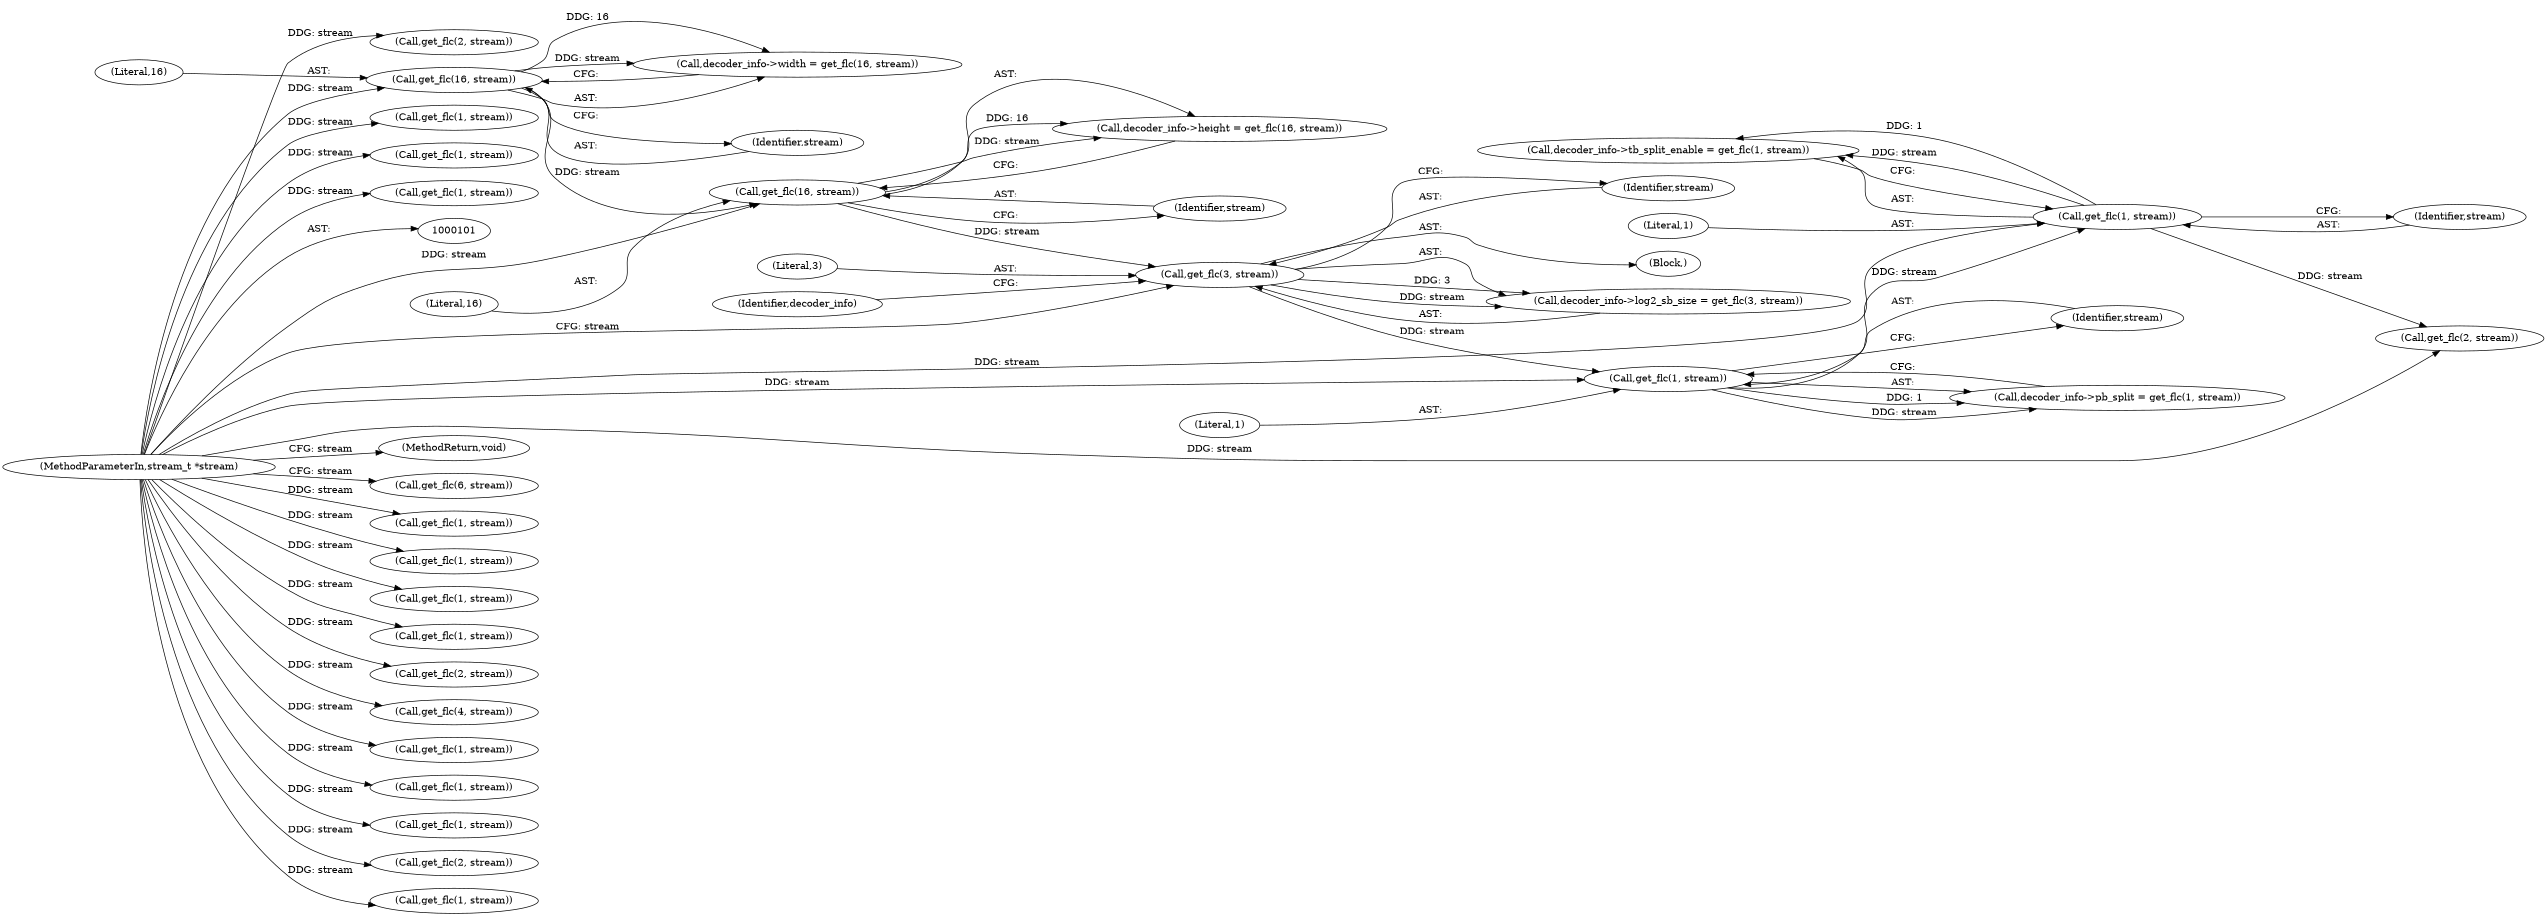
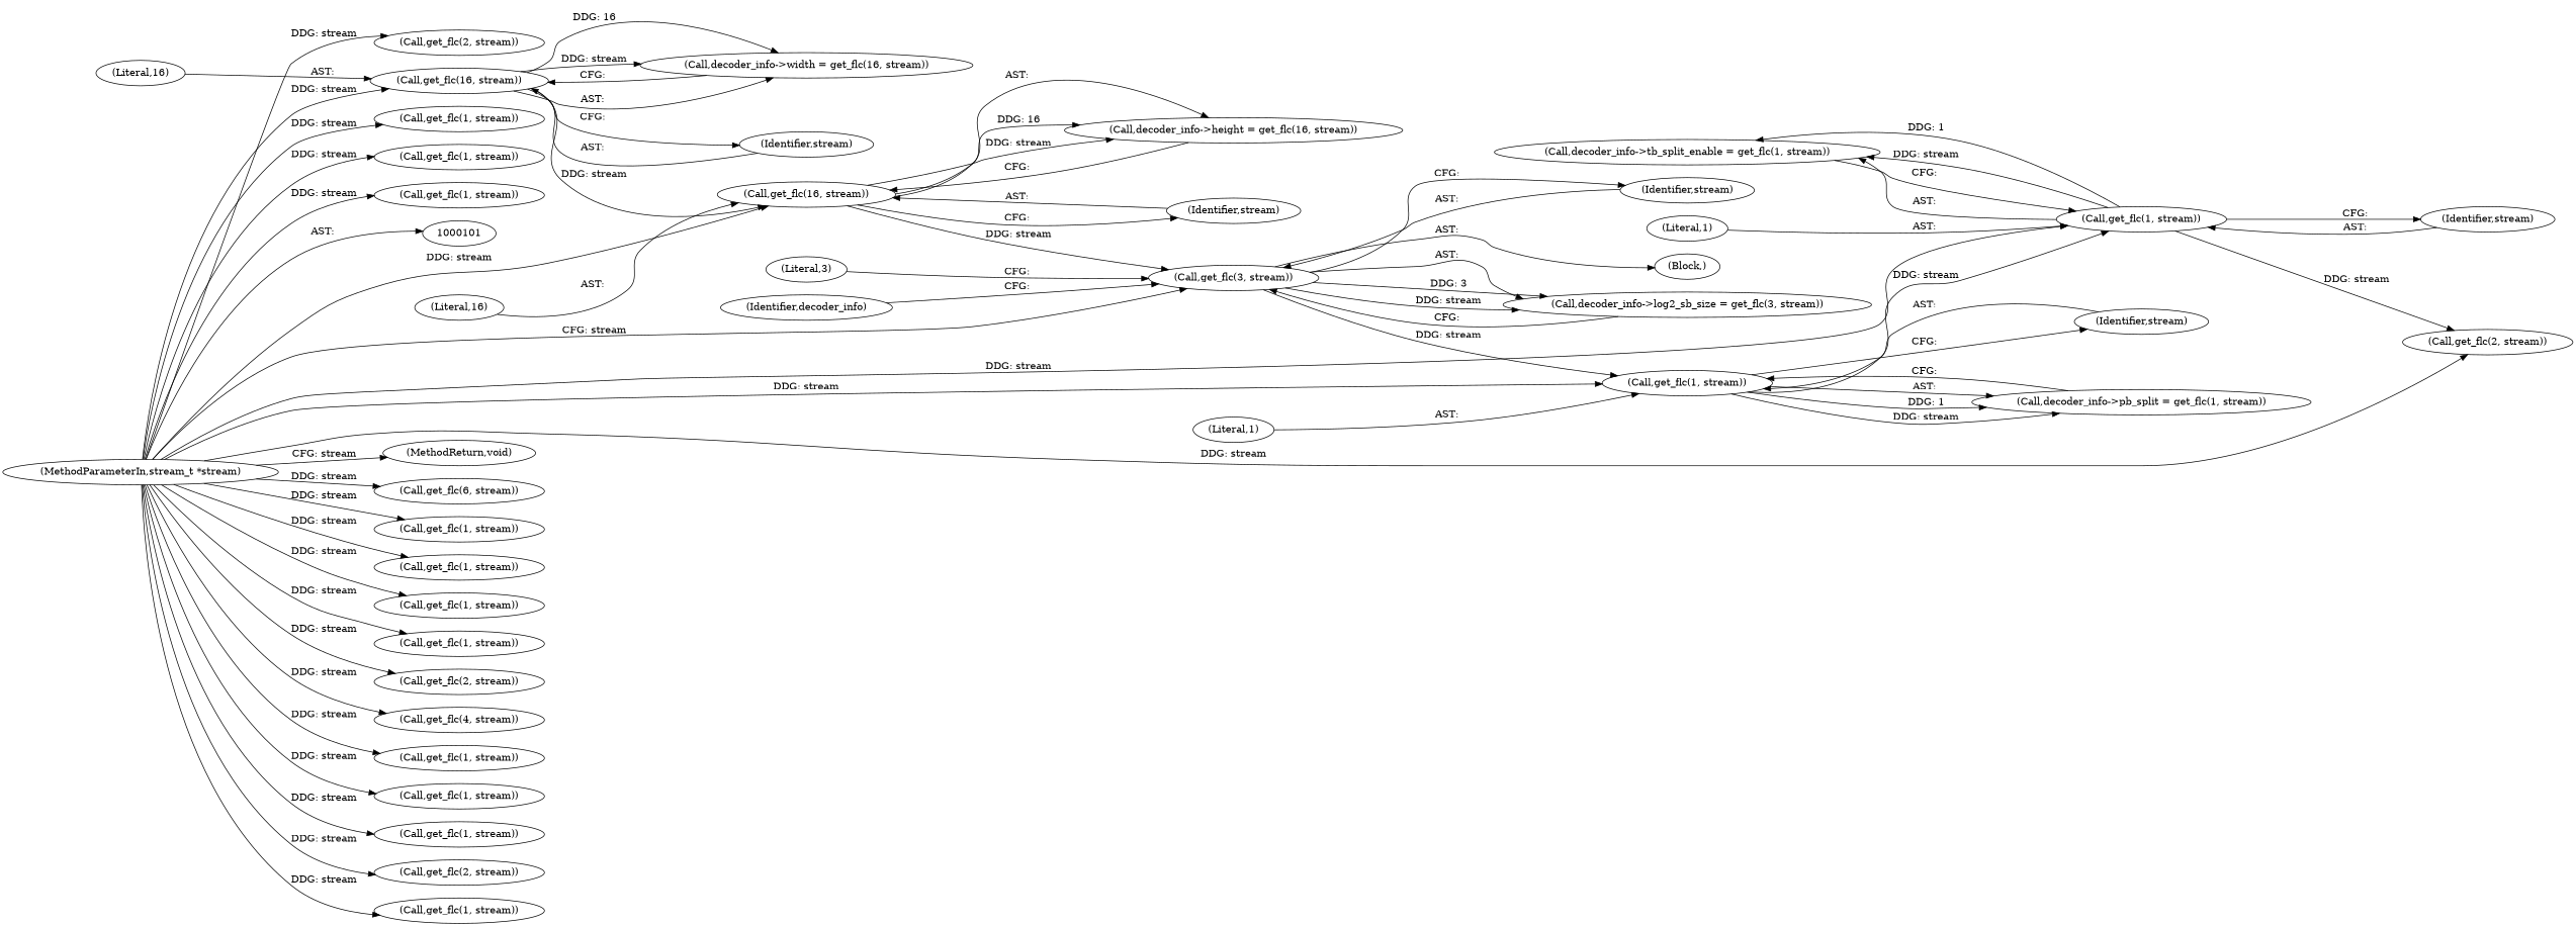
  digraph {
    rankdir=LR
    n1 [label="(Call,decoder_info->tb_split_enable = get_flc(1, stream))"]
    n2 [label="(Call,get_flc(1, stream))"]
    n3 [label="(Identifier,stream)"]
    n4 [label="(Call,get_flc(2, stream))"]
    n5 [label="(MethodReturn,void)"]
    n6 [label="(Block,)"]
    n7 [label="(Call,get_flc(1, stream))"]
    n8 [label="(Identifier,stream)"]
    n9 [label="(Call,decoder_info->pb_split = get_flc(1, stream))"]
    n10 [label="(Call,get_flc(3, stream))"]
    n11 [label="(Call,decoder_info->log2_sb_size = get_flc(3, stream))"]
    n12 [label="(Identifier,stream)"]
    n13 [label="(Call,get_flc(16, stream))"]
    n14 [label="(Call,decoder_info->height = get_flc(16, stream))"]
    n15 [label="(Identifier,stream)"]
    n16 [label="(Call,get_flc(16, stream))"]
    n17 [label="(Identifier,stream)"]
    n18 [label="(Call,decoder_info->width = get_flc(16, stream))"]
    n19 [label="(MethodParameterIn,stream_t *stream)"]
    n20 [label="(Call,get_flc(6, stream))"]
    n21 [label="(Call,get_flc(1, stream))"]
    n22 [label="(Call,get_flc(1, stream))"]
    n23 [label="(Call,get_flc(1, stream))"]
    n24 [label="(Call,get_flc(1, stream))"]
    n25 [label="(Call,get_flc(2, stream))"]
    n26 [label="(Call,get_flc(4, stream))"]
    n27 [label="(Call,get_flc(1, stream))"]
    n28 [label="(Call,get_flc(1, stream))"]
    n29 [label="(Call,get_flc(1, stream))"]
    n30 [label="(Call,get_flc(2, stream))"]
    n31 [label="(Call,get_flc(1, stream))"]
    n32 [label="(Call,get_flc(2, stream))"]
    n33 [label="(Call,get_flc(1, stream))"]
    n34 [label="(Call,get_flc(1, stream))"]
    n35 [label="(Call,get_flc(1, stream))"]
    1000101
    n37 [label="(Literal,16)"]
    n38 [label="(Literal,3)"]
    n39 [label="(Identifier,decoder_info)"]
    n40 [label="(Literal,16)"]
    n41 [label="(Literal,1)"]
    n42 [label="(Literal,1)"]
    n1 -> n2 [label="CFG: "]
    n2 -> n1 [label="AST: "]
    n2 -> n1 [label="DDG: 1"]
    n2 -> n1 [label="DDG: stream"]
    n2 -> n3 [label="CFG: "]
    n2 -> n4 [label="DDG: stream"]
    n3 -> n2 [label="AST: "]
    n7 -> n2 [label="DDG: stream"]
    n7 -> n8 [label="CFG: "]
    n7 -> n9 [label="AST: "]
    n7 -> n9 [label="DDG: 1"]
    n7 -> n9 [label="DDG: stream"]
    n8 -> n7 [label="AST: "]
    n9 -> n7 [label="CFG: "]
    n10 -> n6 [label="AST: "]
    n10 -> n7 [label="DDG: stream"]
    n10 -> n11 [label="AST: "]
    n10 -> n11 [label="DDG: 3"]
    n10 -> n11 [label="DDG: stream"]
    n10 -> n12 [label="CFG: "]
-   n11 -> n10 [label="AST: "]
+   n11 -> n10 [label="CFG: "]
    n12 -> n10 [label="AST: "]
    n13 -> n10 [label="DDG: stream"]
    n13 -> n14 [label="AST: "]
    n13 -> n14 [label="DDG: 16"]
    n13 -> n14 [label="DDG: stream"]
    n13 -> n15 [label="CFG: "]
    n14 -> n13 [label="CFG: "]
    n15 -> n13 [label="AST: "]
    n16 -> n13 [label="DDG: stream"]
    n16 -> n17 [label="CFG: "]
    n16 -> n18 [label="AST: "]
    n16 -> n18 [label="DDG: 16"]
    n16 -> n18 [label="DDG: stream"]
    n17 -> n16 [label="AST: "]
    n18 -> n16 [label="CFG: "]
    n19 -> n2 [label="DDG: stream"]
    n19 -> n4 [label="DDG: stream"]
    n19 -> n5 [label="CFG: stream"]
    n19 -> n7 [label="DDG: stream"]
    n19 -> n10 [label="CFG: stream"]
    n19 -> n13 [label="DDG: stream"]
    n19 -> n16 [label="DDG: stream"]
-   n19 -> n20 [label="CFG: stream"]
+   n19 -> n20 [label="DDG: stream"]
    n19 -> n21 [label="DDG: stream"]
    n19 -> n22 [label="DDG: stream"]
    n19 -> n23 [label="DDG: stream"]
    n19 -> n24 [label="DDG: stream"]
    n19 -> n25 [label="DDG: stream"]
    n19 -> n26 [label="DDG: stream"]
    n19 -> n27 [label="DDG: stream"]
    n19 -> n28 [label="DDG: stream"]
    n19 -> n29 [label="DDG: stream"]
    n19 -> n30 [label="DDG: stream"]
    n19 -> n31 [label="DDG: stream"]
    n19 -> n32 [label="DDG: stream"]
    n19 -> n33 [label="DDG: stream"]
    n19 -> n34 [label="DDG: stream"]
    n19 -> n35 [label="DDG: stream"]
    n19 -> 1000101 [label="AST: "]
    n37 -> n16 [label="AST: "]
-   n38 -> n10 [label="AST: "]
+   n38 -> n10 [label="CFG: "]
    n39 -> n10 [label="CFG: "]
    n40 -> n13 [label="AST: "]
    n41 -> n7 [label="AST: "]
    n42 -> n2 [label="AST: "]
  }
